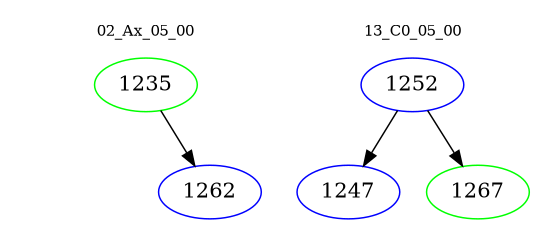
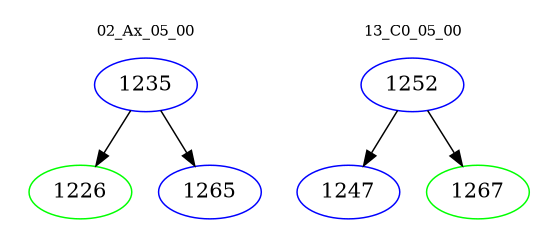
  digraph {
    node [color=blue]
    edge [color=black]
-   n1 [color=green label=1235]
-   n3 [label=1262]
+   n1 [label=1235]
+   n2 [color=green label=1226]
+   n3 [label=1265]
    n4 [label=1252]
    n5 [label=1247]
    n6 [color=green label=1267]
    subgraph cluster_1 {
      color=white
      fontsize=10
      label="02_Ax_05_00"
      n1
+     n2
      n3
    }
    subgraph cluster_2 {
      color=white
      fontsize=10
      label="13_C0_05_00"
      n4
      n5
      n6
    }
+   n1 -> n2
    n1 -> n3
    n4 -> n5
    n4 -> n6
  }
